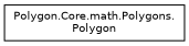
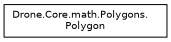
  digraph {
    rankdir=TB
-   n1 [color=black fillcolor=white fontname=Helvetica fontsize=10 height=0.2 label="Polygon.Core.math.Polygons.\lPolygon" shape=record style=filled width=0.4]
+   n1 [color=black fillcolor=white fontname=Helvetica fontsize=10 height=0.2 label="Drone.Core.math.Polygons.\lPolygon" shape=record style=filled width=0.4]
  }
